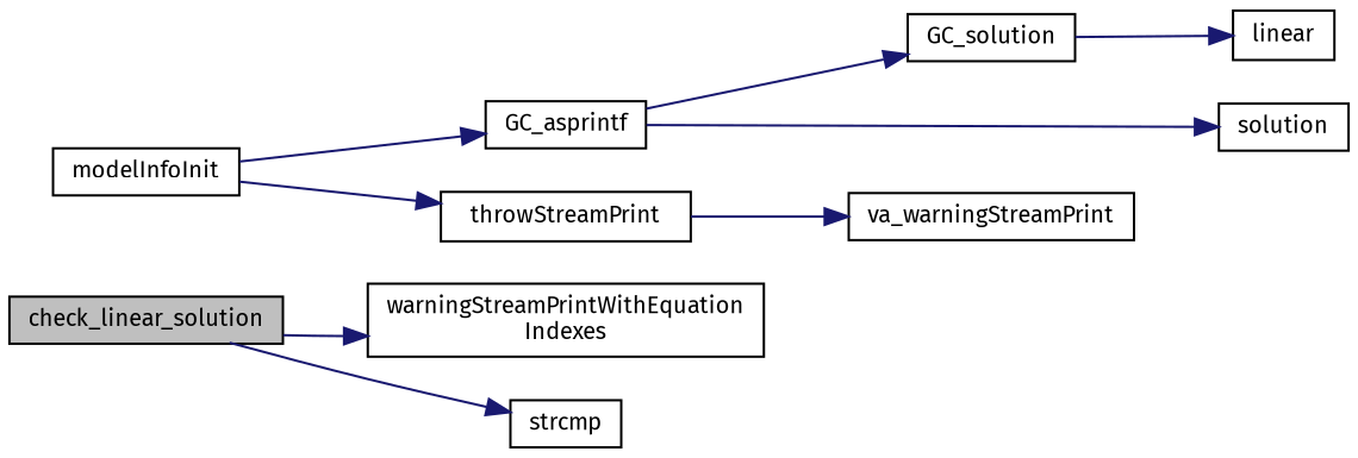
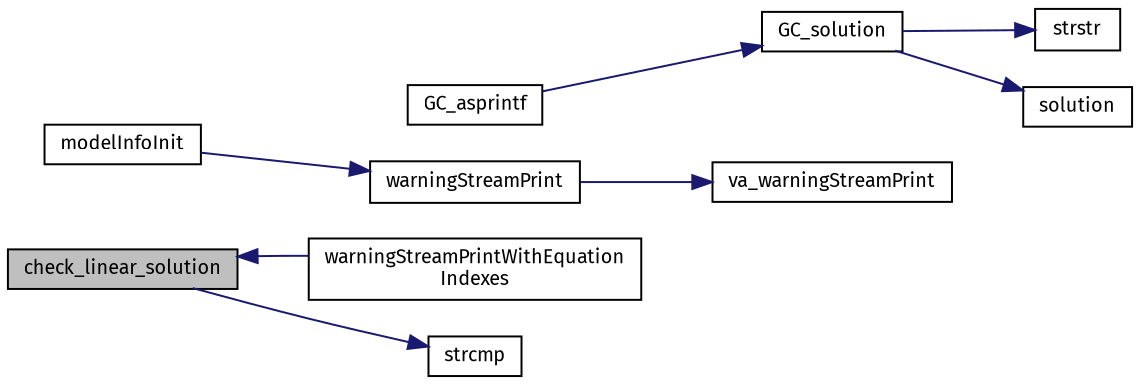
  digraph {
    fontname="Fira Sans"
    rankdir=LR
    node [color=black fillcolor=white fontname="Fira Sans" fontsize=10 shape=record style=filled]
    edge [color=midnightblue fontname="Fira Sans" fontsize=10 labelfontname=Helvetica labelfontsize=10 style=solid]
    n1 [fillcolor=grey75 fontcolor=black height=0.2 label=check_linear_solution width=0.4]
    n2 [height=0.2 label="warningStreamPrintWithEquation\lIndexes" width=0.4]
    n3 [height=0.2 label=strcmp width=0.4]
    n4 [height=0.2 label=modelInfoInit width=0.4]
    n5 [height=0.2 label=GC_asprintf width=0.4]
-   n6 [height=0.2 label=throwStreamPrint width=0.4]
+   n6 [height=0.2 label=warningStreamPrint width=0.4]
    n7 [height=0.2 label=GC_solution width=0.4]
    n8 [height=0.2 label=va_warningStreamPrint width=0.4]
-   n9 [height=0.2 label=linear width=0.4]
+   n9 [height=0.2 label=strstr width=0.4]
    n10 [height=0.2 label=solution width=0.4]
-   n1 -> n2
+   n2 -> n1
    n1 -> n3
-   n4 -> n5
    n4 -> n6
    n5 -> n7
    n6 -> n8
    n7 -> n9
-   n5 -> n10
+   n7 -> n10
  }
